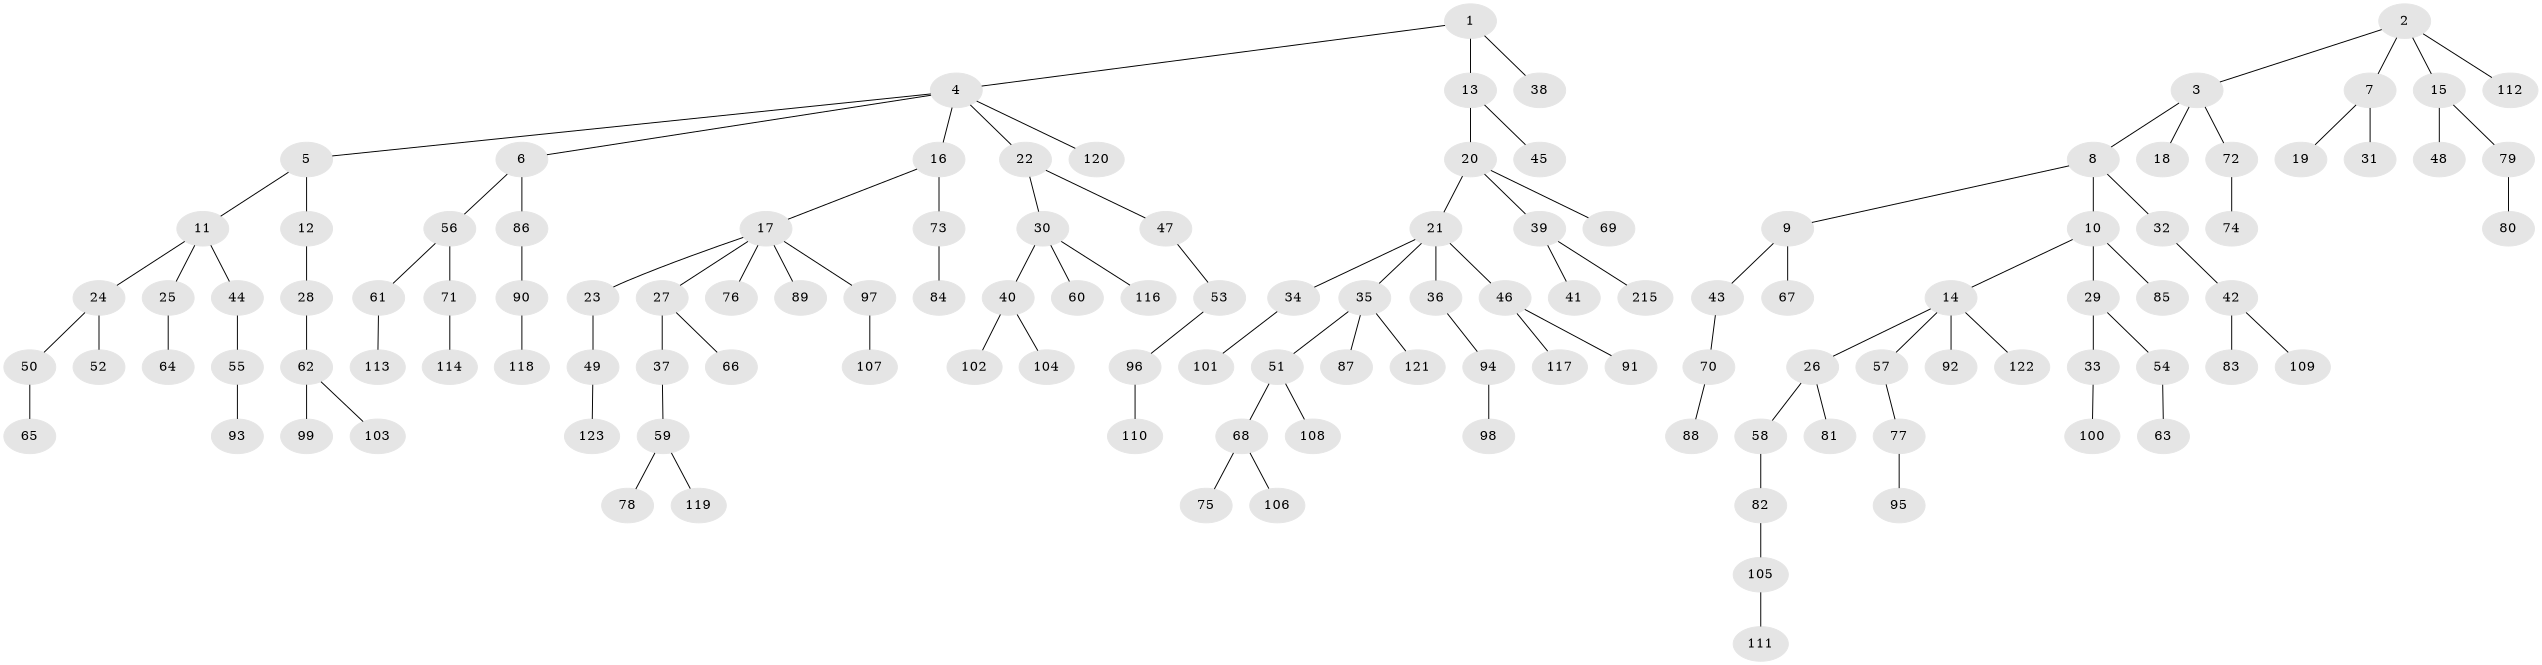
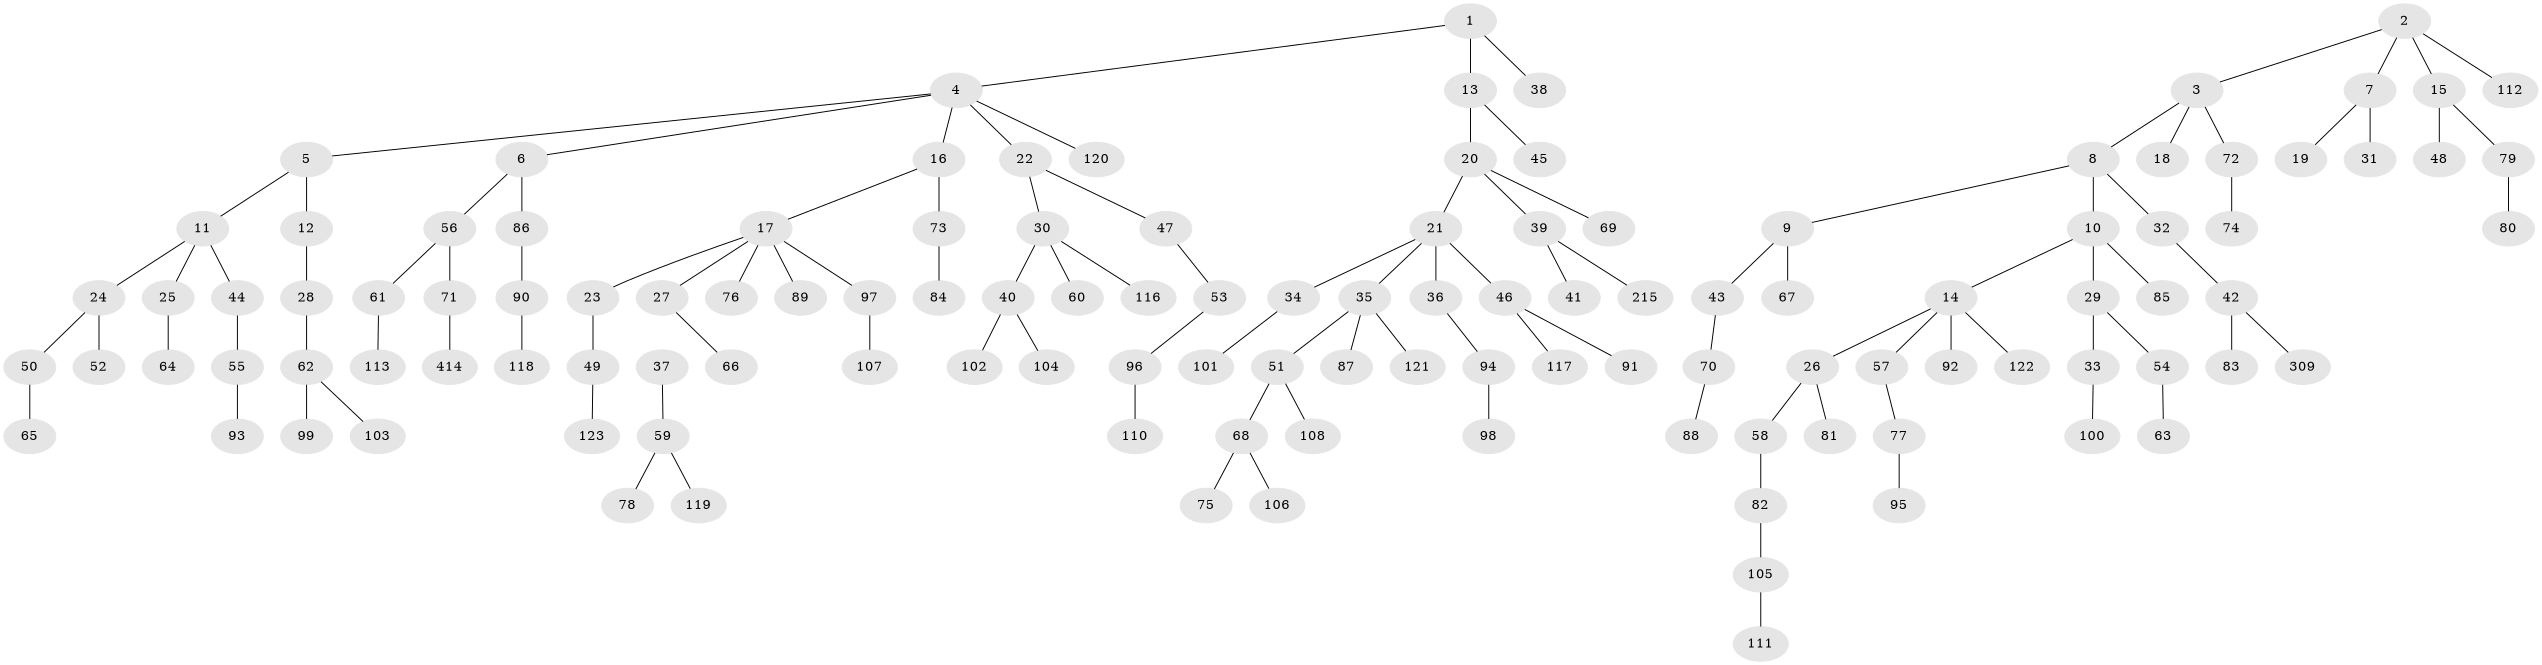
  graph {
    node [color=gray90 style=filled]
    1
    4
    13
    38
    2
    3
    7
    15
    112
    5
    6
    16
    22
    120
    20
    45
    8
    18
    72
    19
    31
    48
    79
    9
    10
    32
    74
    11
    12
    56
    86
    17
    73
    30
    47
    24
    25
    44
    28
    61
    71
    90
    43
    67
    14
    29
    85
    42
    70
    26
    57
    92
    122
    33
    54
    50
    52
    64
    55
    62
    21
    39
    69
    58
    81
    77
    80
    23
    27
    76
    89
    97
    84
    49
    37
    66
    107
    34
    35
    36
    46
    41
    n83 [label=215]
    101
    51
    87
    121
    94
    117
    91
    40
    60
    116
    53
    123
    65
    82
    59
    99
    103
    100
    63
    102
    104
    83
-   109
+   109 [label=309]
    68
    108
    98
    78
    119
    88
    93
    96
    75
    106
    110
    113
-   114
+   114 [label=414]
    95
    105
    111
    118
    1 -- 4
    1 -- 13
    1 -- 38
    4 -- 5
    4 -- 6
    4 -- 16
    4 -- 22
    4 -- 120
    13 -- 20
    13 -- 45
    2 -- 3
    2 -- 7
    2 -- 15
    2 -- 112
    3 -- 8
    3 -- 18
    3 -- 72
    7 -- 19
    7 -- 31
    15 -- 48
    15 -- 79
    5 -- 11
    5 -- 12
    6 -- 56
    6 -- 86
    16 -- 17
    16 -- 73
    22 -- 30
    22 -- 47
    20 -- 21
    20 -- 39
    20 -- 69
    8 -- 9
    8 -- 10
    8 -- 32
    72 -- 74
    79 -- 80
    9 -- 43
    9 -- 67
    10 -- 14
    10 -- 29
    10 -- 85
    32 -- 42
    11 -- 24
    11 -- 25
    11 -- 44
    12 -- 28
    56 -- 61
    56 -- 71
    86 -- 90
    17 -- 23
    17 -- 27
    17 -- 76
    17 -- 89
    17 -- 97
    73 -- 84
    30 -- 40
    30 -- 60
    30 -- 116
    47 -- 53
    24 -- 50
    24 -- 52
    25 -- 64
    44 -- 55
    28 -- 62
    61 -- 113
    71 -- 114
    90 -- 118
    43 -- 70
    14 -- 26
    14 -- 57
    14 -- 92
    14 -- 122
    29 -- 33
    29 -- 54
    42 -- 83
    42 -- 109
    70 -- 88
    26 -- 58
    26 -- 81
    57 -- 77
    33 -- 100
    54 -- 63
    50 -- 65
    55 -- 93
    62 -- 99
    62 -- 103
    21 -- 34
    21 -- 35
    21 -- 36
    21 -- 46
    39 -- 41
    39 -- n83
    58 -- 82
    77 -- 95
    23 -- 49
-   27 -- 37
    27 -- 66
    97 -- 107
    49 -- 123
    37 -- 59
    34 -- 101
    35 -- 51
    35 -- 87
    35 -- 121
    36 -- 94
    46 -- 117
    46 -- 91
    51 -- 68
    51 -- 108
    94 -- 98
    40 -- 102
    40 -- 104
    53 -- 96
    82 -- 105
    59 -- 78
    59 -- 119
    68 -- 75
    68 -- 106
    96 -- 110
    105 -- 111
  }
